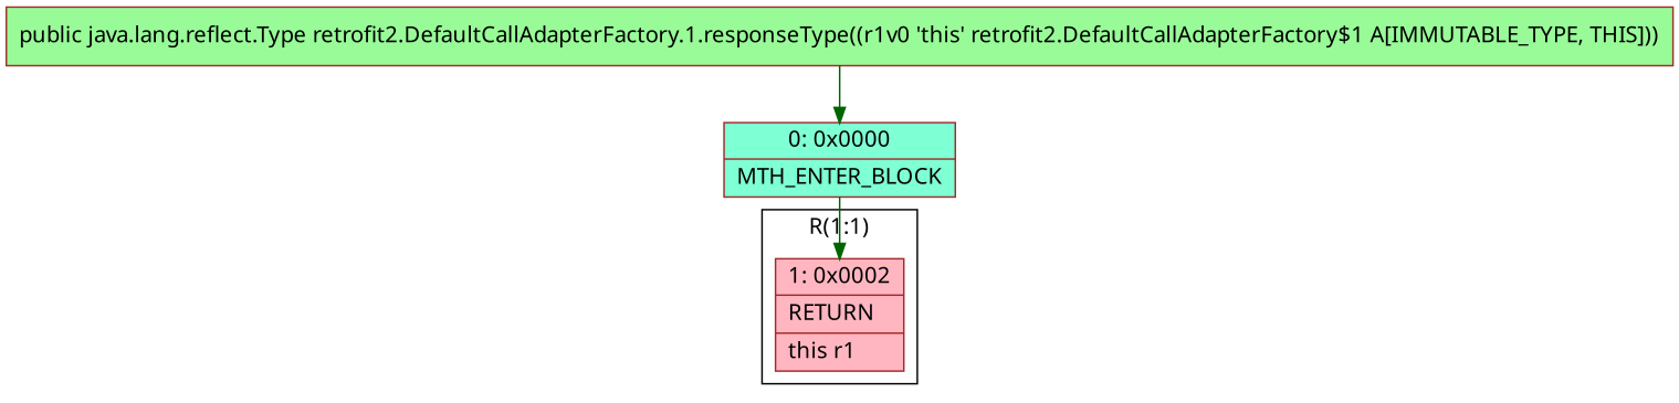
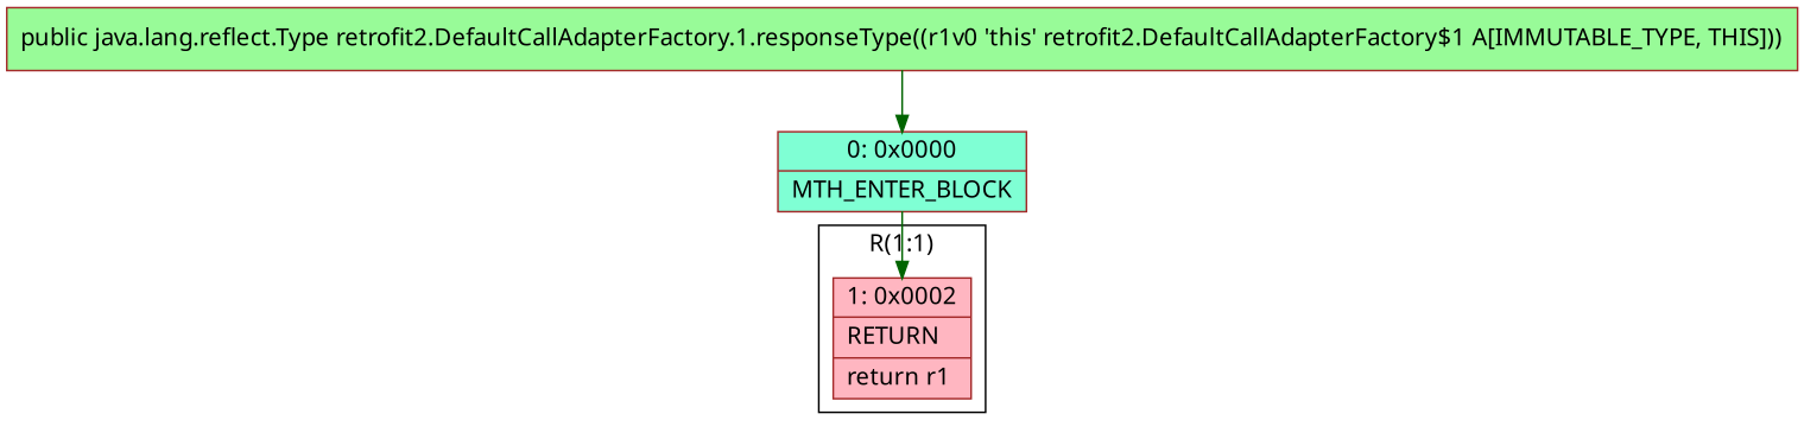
  digraph {
    fontname="Noto Sans"
    node [color=brown shape=record style=filled fontname="Noto Sans"]
    edge [color=darkgreen fontname="Noto Sans"]
-   n1 [label="{1\:\ 0x0002|RETURN\l|this r1\l}" fillcolor=lightpink]
+   n1 [label="{1\:\ 0x0002|RETURN\l|return r1\l}" fillcolor=lightpink]
    n2 [label="{0\:\ 0x0000|MTH_ENTER_BLOCK\l}" fillcolor=aquamarine]
    n3 [label="{public java.lang.reflect.Type retrofit2.DefaultCallAdapterFactory.1.responseType((r1v0 'this' retrofit2.DefaultCallAdapterFactory$1 A[IMMUTABLE_TYPE, THIS])) }" fillcolor=palegreen]
    subgraph cluster_1 {
      label="R(1:1)"
      n1
    }
    n2 -> n1
    n3 -> n2
  }
